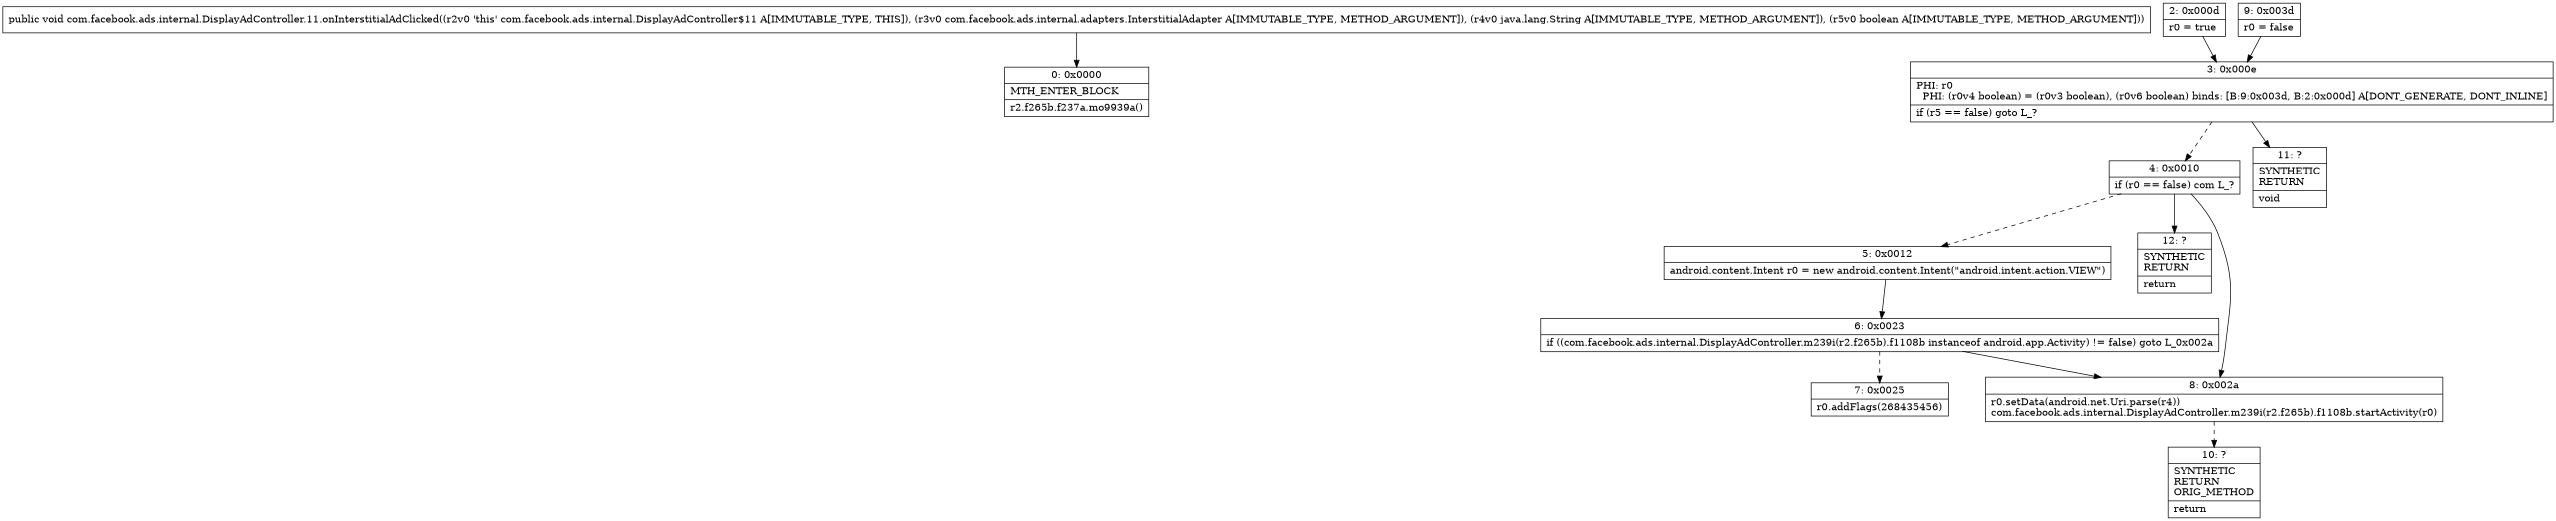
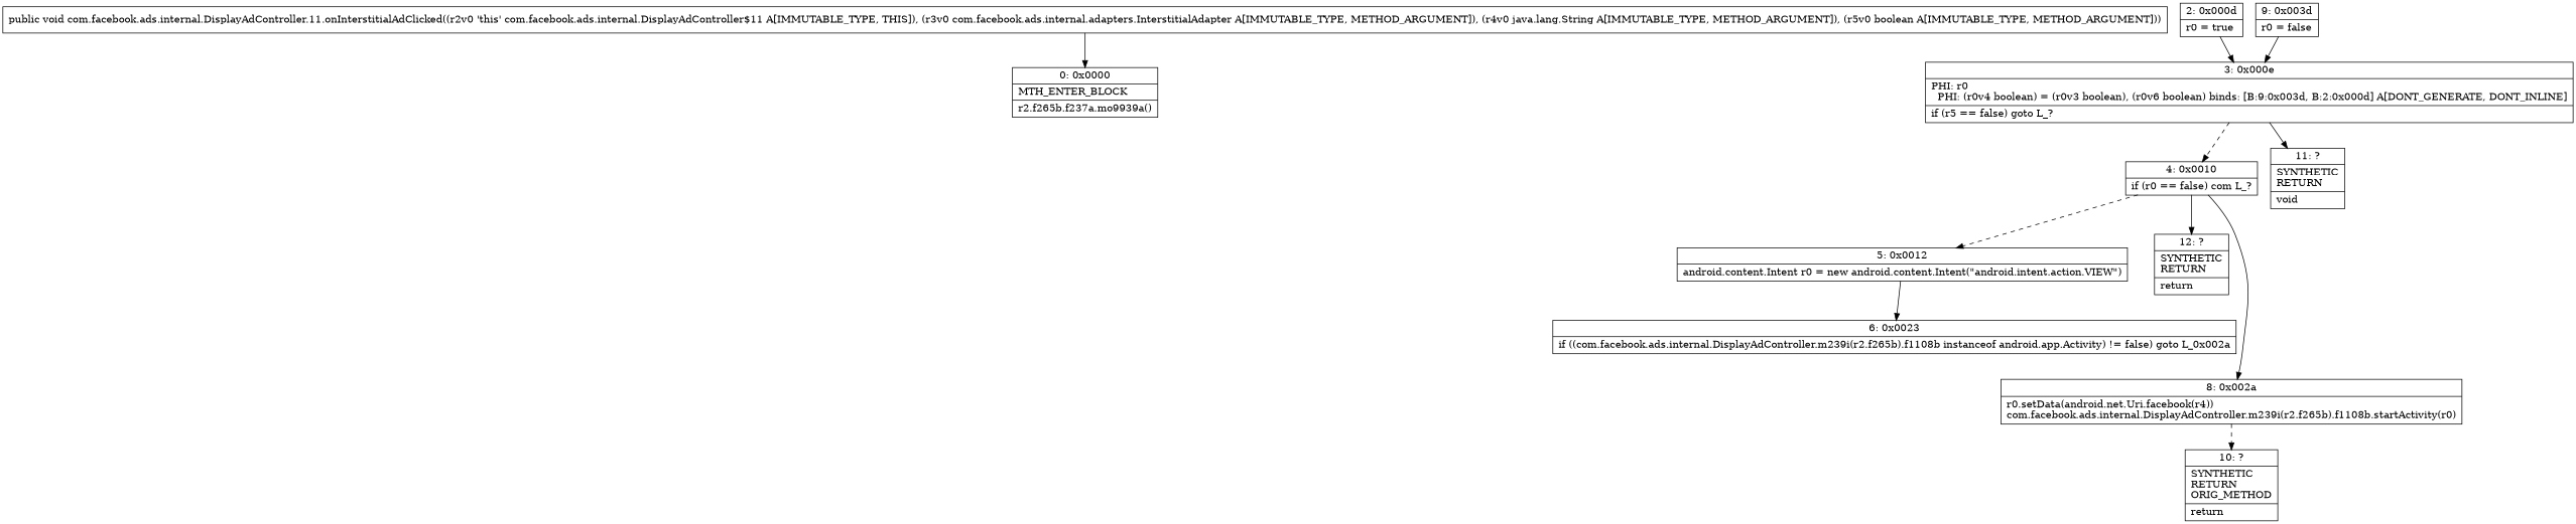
  digraph {
    node [shape=record]
    n1 [label="{0\:\ 0x0000|MTH_ENTER_BLOCK\l|r2.f265b.f237a.mo9939a()\l}"]
    n2 [label="{2\:\ 0x000d|r0 = true\l}"]
    n3 [label="{3\:\ 0x000e|PHI: r0 \l  PHI: (r0v4 boolean) = (r0v3 boolean), (r0v6 boolean) binds: [B:9:0x003d, B:2:0x000d] A[DONT_GENERATE, DONT_INLINE]\l|if (r5 == false) goto L_?\l}"]
    n4 [label="{9\:\ 0x003d|r0 = false\l}"]
    n5 [label="{4\:\ 0x0010|if (r0 == false) com L_?\l}"]
    n6 [label="{11\:\ ?|SYNTHETIC\lRETURN\l|void\l}"]
    n7 [label="{5\:\ 0x0012|android.content.Intent r0 = new android.content.Intent(\"android.intent.action.VIEW\")\l}"]
    n8 [label="{12\:\ ?|SYNTHETIC\lRETURN\l|return\l}"]
-   n9 [label="{8\:\ 0x002a|r0.setData(android.net.Uri.parse(r4))\lcom.facebook.ads.internal.DisplayAdController.m239i(r2.f265b).f1108b.startActivity(r0)\l}"]
+   n9 [label="{8\:\ 0x002a|r0.setData(android.net.Uri.facebook(r4))\lcom.facebook.ads.internal.DisplayAdController.m239i(r2.f265b).f1108b.startActivity(r0)\l}"]
    n10 [label="{6\:\ 0x0023|if ((com.facebook.ads.internal.DisplayAdController.m239i(r2.f265b).f1108b instanceof android.app.Activity) != false) goto L_0x002a\l}"]
-   n11 [label="{7\:\ 0x0025|r0.addFlags(268435456)\l}"]
    n12 [label="{10\:\ ?|SYNTHETIC\lRETURN\lORIG_METHOD\l|return\l}"]
    n13 [label="{public void com.facebook.ads.internal.DisplayAdController.11.onInterstitialAdClicked((r2v0 'this' com.facebook.ads.internal.DisplayAdController$11 A[IMMUTABLE_TYPE, THIS]), (r3v0 com.facebook.ads.internal.adapters.InterstitialAdapter A[IMMUTABLE_TYPE, METHOD_ARGUMENT]), (r4v0 java.lang.String A[IMMUTABLE_TYPE, METHOD_ARGUMENT]), (r5v0 boolean A[IMMUTABLE_TYPE, METHOD_ARGUMENT])) }"]
    n2 -> n3
    n3 -> n5 [style=dashed]
    n3 -> n6
    n4 -> n3
    n5 -> n7 [style=dashed]
    n5 -> n8
    n5 -> n9
    n7 -> n10
    n9 -> n12 [style=dashed]
-   n10 -> n9
-   n10 -> n11 [style=dashed]
    n13 -> n1
  }
